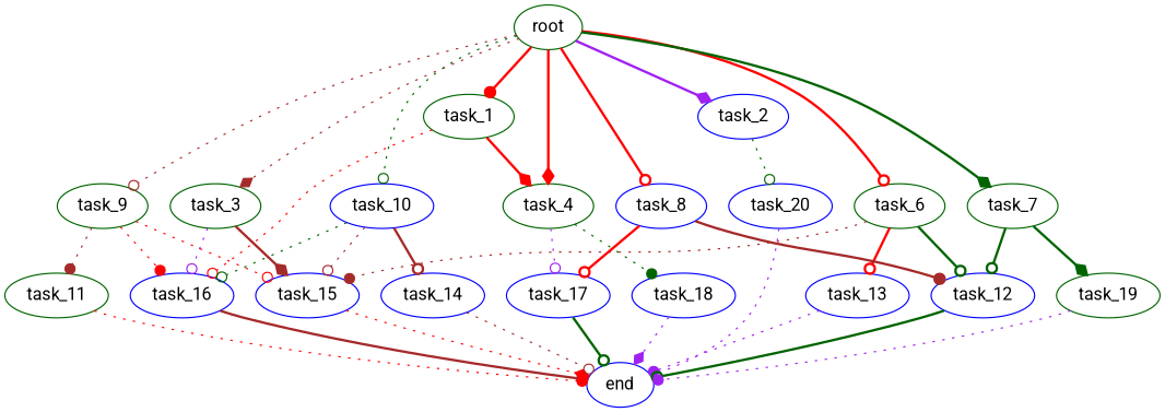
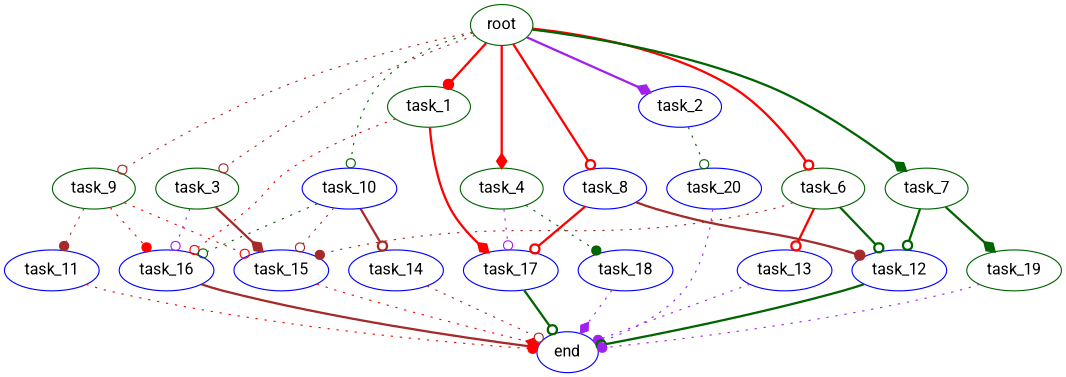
  digraph {
    fontname=Roboto
    node [color=blue fontname=Roboto]
    edge [arrowhead=odot color=red fontname=Roboto style=dotted]
    root [color=darkgreen]
    task_1 [color=darkgreen]
    task_2
    task_3 [color=darkgreen]
    task_4 [color=darkgreen]
    task_6 [color=darkgreen]
    task_7 [color=darkgreen]
    task_8
    task_9 [color=darkgreen]
    task_10
    task_16
    task_17
    task_20
    task_15
    task_18
    task_13
    task_12
    task_19 [color=darkgreen]
-   task_11 [color=darkgreen]
+   task_11
    task_14
    end
    root -> task_1 [arrowhead=dot style=bold]
    root -> task_2 [arrowhead=diamond color=purple style=bold]
-   root -> task_3 [arrowhead=diamond color=brown]
+   root -> task_3 [color=brown]
    root -> task_4 [arrowhead=diamond style=bold]
    root -> task_6 [style=bold]
    root -> task_7 [arrowhead=diamond color=darkgreen style=bold]
    root -> task_8 [style=bold]
    root -> task_9 [color=brown]
    root -> task_10 [color=darkgreen]
    task_1 -> task_16
-   task_1 -> task_4 [arrowhead=diamond style=bold]
+   task_1 -> task_17 [arrowhead=diamond style=bold]
    task_2 -> task_20 [color=darkgreen]
    task_3 -> task_16 [color=purple]
    task_3 -> task_15 [arrowhead=diamond color=brown style=bold]
    task_4 -> task_17 [color=purple]
    task_4 -> task_18 [arrowhead=dot color=darkgreen]
    task_6 -> task_15 [arrowhead=dot color=brown]
    task_6 -> task_13 [style=bold]
    task_6 -> task_12 [color=darkgreen style=bold]
    task_7 -> task_12 [color=darkgreen style=bold]
    task_7 -> task_19 [arrowhead=diamond color=darkgreen style=bold]
    task_8 -> task_17 [style=bold]
    task_8 -> task_12 [arrowhead=dot color=brown style=bold]
    task_9 -> task_16 [arrowhead=dot]
    task_9 -> task_15
    task_9 -> task_11 [arrowhead=dot color=brown]
    task_10 -> task_16 [color=darkgreen]
    task_10 -> task_15 [color=brown]
    task_10 -> task_14 [color=brown style=bold]
    task_16 -> end [color=brown style=bold]
    task_17 -> end [color=darkgreen style=bold]
    task_20 -> end [color=purple]
    task_15 -> end [arrowhead=diamond]
    task_18 -> end [arrowhead=diamond color=purple]
    task_13 -> end [arrowhead=dot color=purple]
    task_12 -> end [color=darkgreen style=bold]
    task_19 -> end [arrowhead=dot color=purple]
    task_11 -> end [arrowhead=dot]
    task_14 -> end [color=brown]
  }
